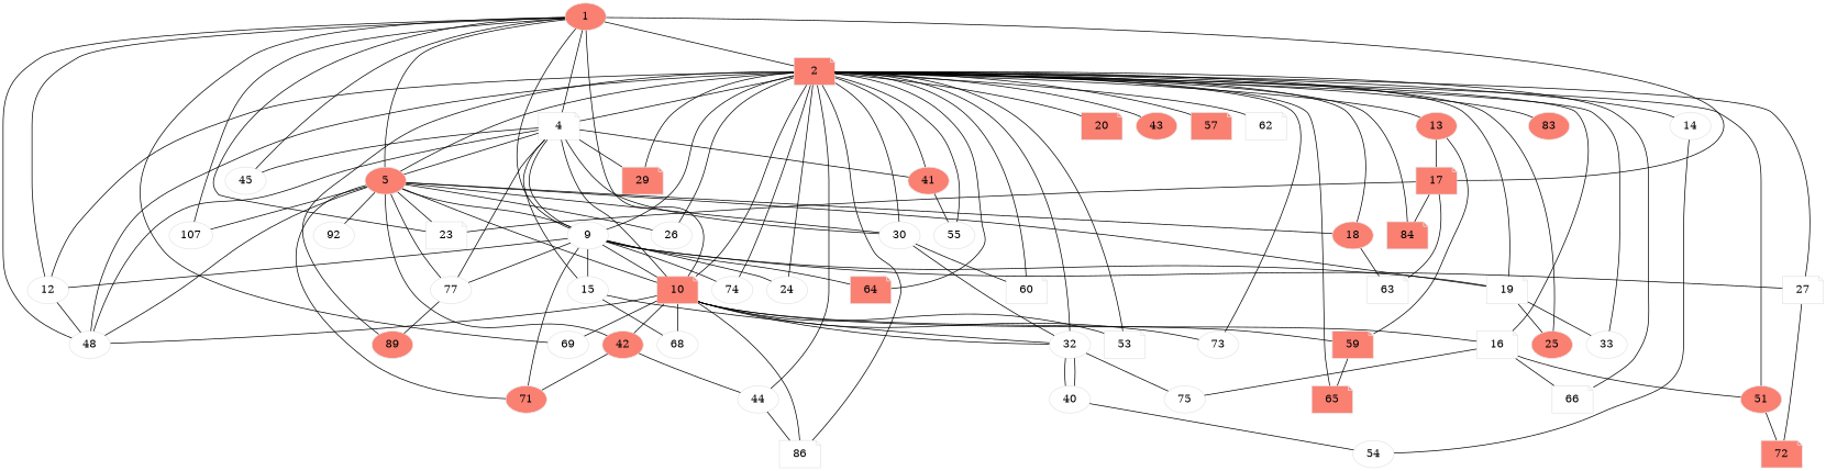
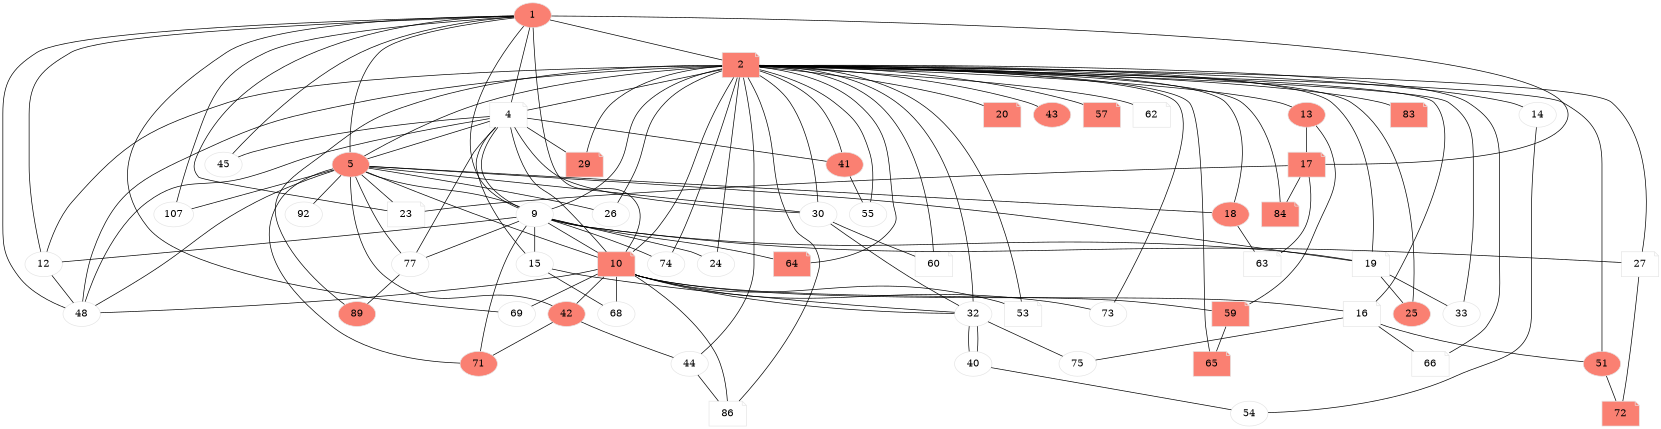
  graph {
    node [color=gray90 fillcolor=white shape=ellipse style=filled]
    2 [fillcolor=salmon shape=note super="+11+8+3+31+6+82"]
    4 [shape=note]
    5 [fillcolor=salmon]
    9 [super="+80"]
    10 [fillcolor=salmon shape=note]
    12 [super="+34"]
    48 [super="+61"]
    13 [fillcolor=salmon]
    14
    16 [shape=note super="+91"]
    18 [fillcolor=salmon]
    19 [shape=note super="+21+22"]
    20 [fillcolor=salmon shape=note super="+58"]
    24 [super="+76"]
    25 [fillcolor=salmon super="+111"]
    26
    27 [shape=note]
    29 [fillcolor=salmon shape=note]
    30 [super="+52+47"]
    32 [super="+79"]
    33
    41 [fillcolor=salmon]
    43 [fillcolor=salmon]
    44 [super="+88"]
    51 [fillcolor=salmon]
    53 [shape=note]
    55
    57 [fillcolor=salmon shape=note]
    60 [shape=note]
    62 [shape=note]
    64 [fillcolor=salmon shape=note]
    65 [fillcolor=salmon shape=note]
    66 [shape=note]
    73
    74
-   83 [fillcolor=salmon]
+   83 [fillcolor=salmon shape=note]
    84 [fillcolor=salmon shape=note]
    86 [shape=note super="+113"]
    89 [fillcolor=salmon]
    1 [fillcolor=salmon]
    17 [fillcolor=salmon shape=note]
    23 [shape=note super="+37"]
    45
    69
    107
    15 [super="+96"]
    77 [super="+114"]
    92 [super="+98"]
    42 [fillcolor=salmon]
    71 [fillcolor=salmon super="+87"]
    59 [fillcolor=salmon shape=note]
    68
    63 [shape=note]
    54
    75
    72 [fillcolor=salmon shape=note]
    40
    2 -- 4 [weight=5]
    2 -- 5 [weight=6]
    2 -- 9 [weight=6]
    2 -- 10 [weight=8]
    2 -- 12
    2 -- 48 [weight=2]
    2 -- 13 [weight=3]
    2 -- 14 [weight=2]
    2 -- 16 [weight=3]
    2 -- 18
    2 -- 19 [weight=3]
    2 -- 20 [weight=2]
    2 -- 24 [weight=2]
    2 -- 25 [weight=2]
    2 -- 26 [weight=2]
    2 -- 27
    2 -- 29
    2 -- 30 [weight=2]
    2 -- 32 [weight=3]
    2 -- 33
    2 -- 41
    2 -- 43
    2 -- 44 [weight=2]
    2 -- 51
    2 -- 53
    2 -- 55
    2 -- 57 [weight=2]
    2 -- 60
    2 -- 62 [weight=2]
    2 -- 64
    2 -- 65
    2 -- 66
    2 -- 73
    2 -- 74
    2 -- 83 [weight=2]
    2 -- 84 [weight=2]
    2 -- 86
    2 -- 89
    4 -- 5
    4 -- 9
    4 -- 10
    4 -- 48
    4 -- 29
    4 -- 30
    4 -- 41
    4 -- 45
    4 -- 15
    4 -- 77
    5 -- 9 [weight=2]
    5 -- 10
    5 -- 48
    5 -- 18
    5 -- 19 [weight=2]
    5 -- 26
    5 -- 30
    5 -- 23
    5 -- 107
    5 -- 77
    5 -- 92
    5 -- 42
    5 -- 71
    9 -- 10
    9 -- 12
    9 -- 19
    9 -- 24
    9 -- 27
    9 -- 64
    9 -- 74
    9 -- 15 [weight=2]
    9 -- 77
    9 -- 71
    10 -- 48
    10 -- 16
    10 -- 32
    10 -- 53
    10 -- 73
    10 -- 86
    10 -- 69
    10 -- 42
    10 -- 59
    10 -- 68
    12 -- 48
    13 -- 17
    13 -- 59
    14 -- 54
    16 -- 51
    16 -- 66
    16 -- 75
    18 -- 63
    19 -- 25
    19 -- 33
    27 -- 72
    30 -- 32
    30 -- 60
    32 -- 75
    32 -- 40
    32 -- 40
    41 -- 55
    44 -- 86
    51 -- 72
    1 -- 2 [weight=9]
    1 -- 4
    1 -- 5
    1 -- 9
    1 -- 10
    1 -- 12
    1 -- 48 [weight=2]
    1 -- 17
    1 -- 23 [weight=2]
    1 -- 45
    1 -- 69
    1 -- 107
    17 -- 84
    17 -- 23
    17 -- 63
    15 -- 32
    15 -- 68
    77 -- 89
    42 -- 44
    42 -- 71
    59 -- 65
    40 -- 54
  }
